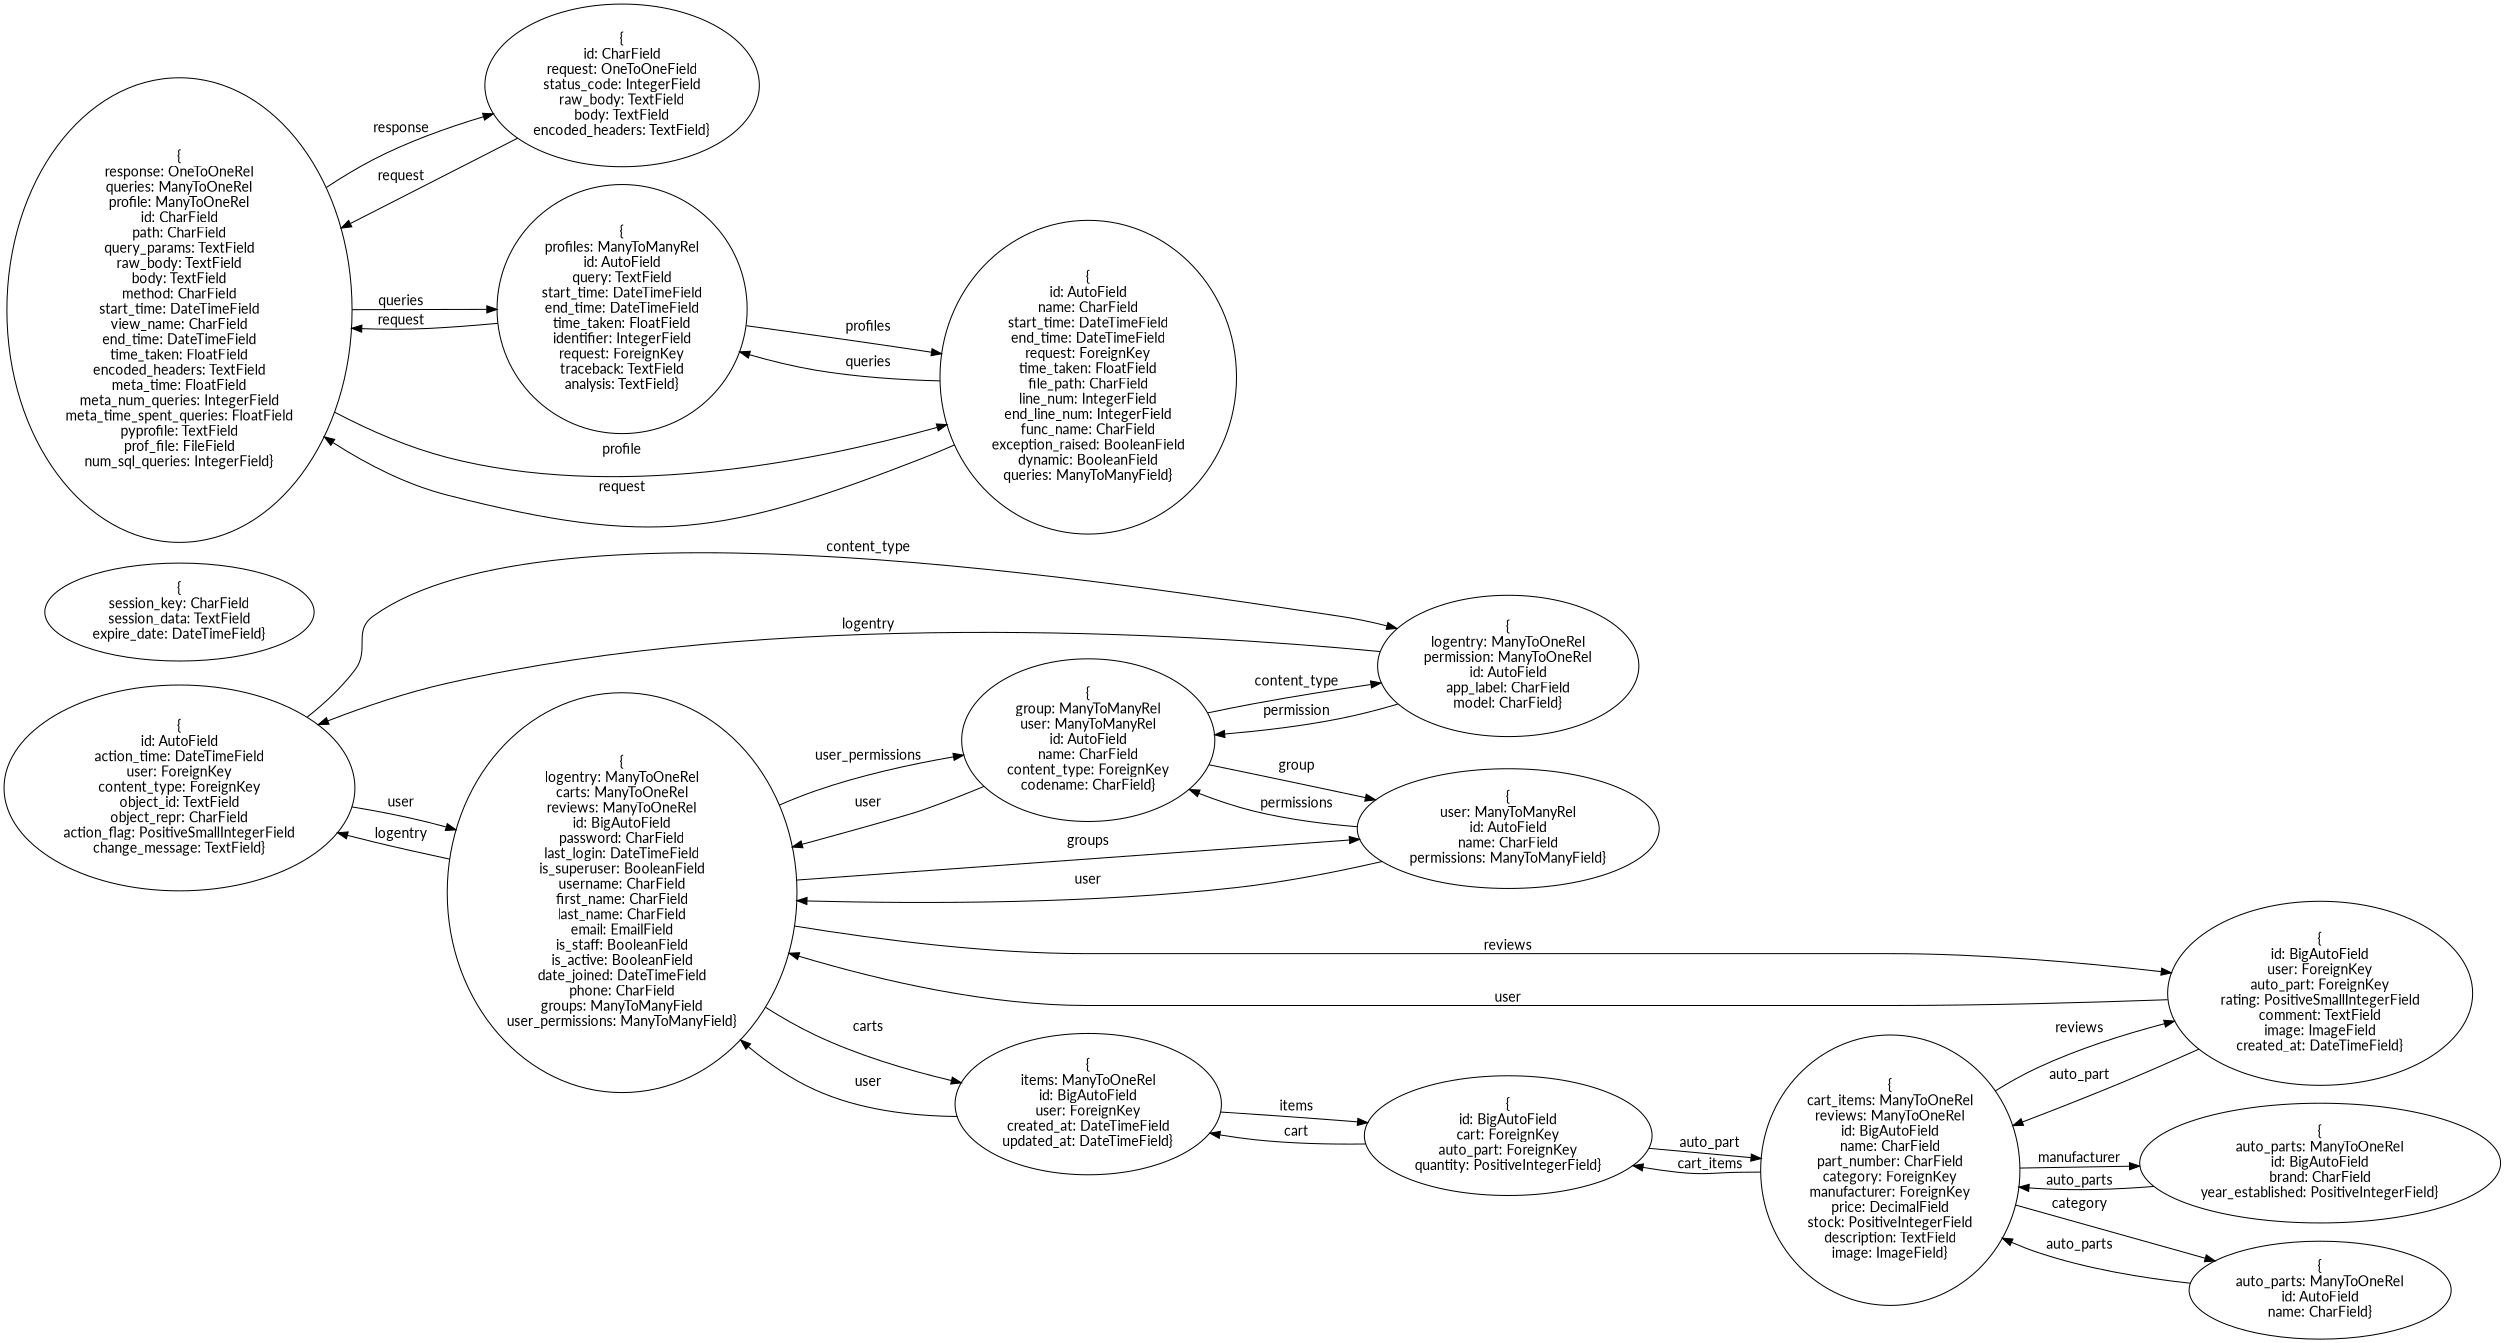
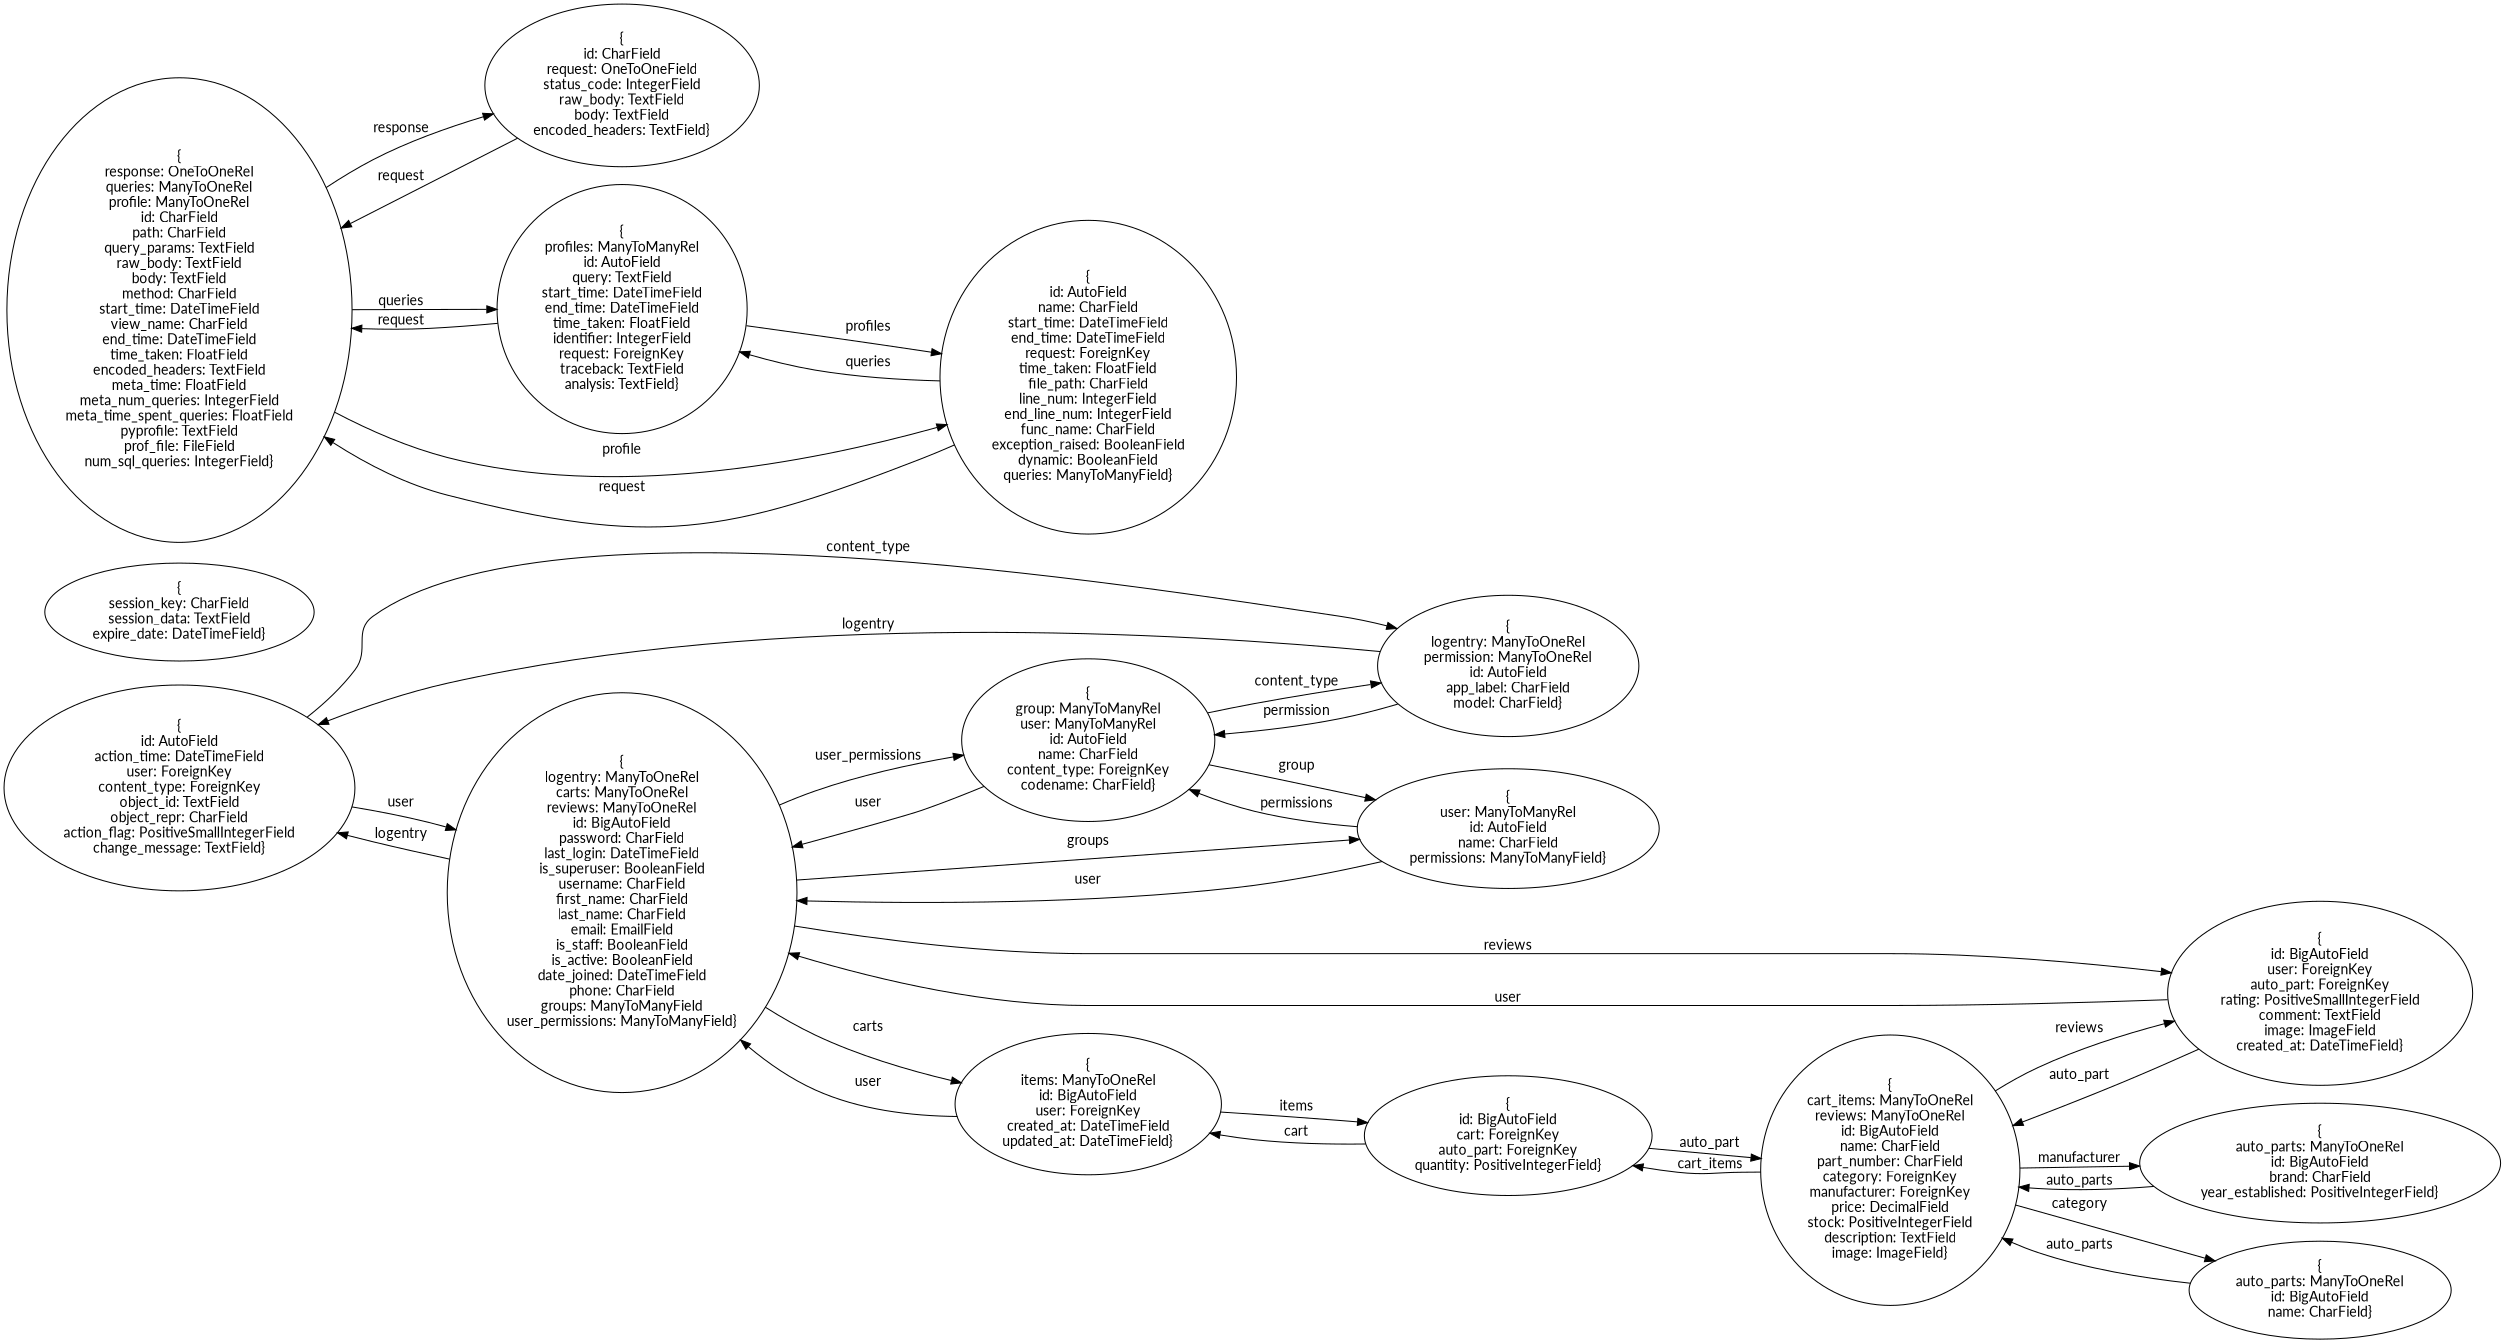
  digraph {
    rankdir=LR
    fontname=Lato
    node [fontname=Lato]
    edge [fontname=Lato]
    n1 [label="{\nid: AutoField\naction_time: DateTimeField\nuser: ForeignKey\ncontent_type: ForeignKey\nobject_id: TextField\nobject_repr: CharField\naction_flag: PositiveSmallIntegerField\nchange_message: TextField}"]
    n2 [label="{\nlogentry: ManyToOneRel\ncarts: ManyToOneRel\nreviews: ManyToOneRel\nid: BigAutoField\npassword: CharField\nlast_login: DateTimeField\nis_superuser: BooleanField\nusername: CharField\nfirst_name: CharField\nlast_name: CharField\nemail: EmailField\nis_staff: BooleanField\nis_active: BooleanField\ndate_joined: DateTimeField\nphone: CharField\ngroups: ManyToManyField\nuser_permissions: ManyToManyField}"]
    n3 [label="{\nlogentry: ManyToOneRel\npermission: ManyToOneRel\nid: AutoField\napp_label: CharField\nmodel: CharField}"]
    n4 [label="{\ngroup: ManyToManyRel\nuser: ManyToManyRel\nid: AutoField\nname: CharField\ncontent_type: ForeignKey\ncodename: CharField}"]
    n5 [label="{\nuser: ManyToManyRel\nid: AutoField\nname: CharField\npermissions: ManyToManyField}"]
    n6 [label="{\nid: BigAutoField\nuser: ForeignKey\nauto_part: ForeignKey\nrating: PositiveSmallIntegerField\ncomment: TextField\nimage: ImageField\ncreated_at: DateTimeField}"]
    n7 [label="{\nitems: ManyToOneRel\nid: BigAutoField\nuser: ForeignKey\ncreated_at: DateTimeField\nupdated_at: DateTimeField}"]
    n8 [label="{\nsession_key: CharField\nsession_data: TextField\nexpire_date: DateTimeField}"]
    n9 [label="{\nauto_parts: ManyToOneRel\nid: BigAutoField\nbrand: CharField\nyear_established: PositiveIntegerField}"]
    n10 [label="{\ncart_items: ManyToOneRel\nreviews: ManyToOneRel\nid: BigAutoField\nname: CharField\npart_number: CharField\ncategory: ForeignKey\nmanufacturer: ForeignKey\nprice: DecimalField\nstock: PositiveIntegerField\ndescription: TextField\nimage: ImageField}"]
-   n11 [label="{\nauto_parts: ManyToOneRel\nid: AutoField\nname: CharField}"]
+   n11 [label="{\nauto_parts: ManyToOneRel\nid: BigAutoField\nname: CharField}"]
    n12 [label="{\nid: BigAutoField\ncart: ForeignKey\nauto_part: ForeignKey\nquantity: PositiveIntegerField}"]
    n13 [label="{\nresponse: OneToOneRel\nqueries: ManyToOneRel\nprofile: ManyToOneRel\nid: CharField\npath: CharField\nquery_params: TextField\nraw_body: TextField\nbody: TextField\nmethod: CharField\nstart_time: DateTimeField\nview_name: CharField\nend_time: DateTimeField\ntime_taken: FloatField\nencoded_headers: TextField\nmeta_time: FloatField\nmeta_num_queries: IntegerField\nmeta_time_spent_queries: FloatField\npyprofile: TextField\nprof_file: FileField\nnum_sql_queries: IntegerField}"]
    n14 [label="{\nid: CharField\nrequest: OneToOneField\nstatus_code: IntegerField\nraw_body: TextField\nbody: TextField\nencoded_headers: TextField}"]
    n15 [label="{\nprofiles: ManyToManyRel\nid: AutoField\nquery: TextField\nstart_time: DateTimeField\nend_time: DateTimeField\ntime_taken: FloatField\nidentifier: IntegerField\nrequest: ForeignKey\ntraceback: TextField\nanalysis: TextField}"]
    n16 [label="{\nid: AutoField\nname: CharField\nstart_time: DateTimeField\nend_time: DateTimeField\nrequest: ForeignKey\ntime_taken: FloatField\nfile_path: CharField\nline_num: IntegerField\nend_line_num: IntegerField\nfunc_name: CharField\nexception_raised: BooleanField\ndynamic: BooleanField\nqueries: ManyToManyField}"]
    n1 -> n2 [label=user]
    n1 -> n3 [label=content_type]
    n2 -> n1 [label=logentry]
    n2 -> n4 [label=user_permissions]
    n2 -> n5 [label=groups]
    n2 -> n6 [label=reviews]
    n2 -> n7 [label=carts]
    n3 -> n1 [label=logentry]
    n3 -> n4 [label=permission]
    n4 -> n2 [label=user]
    n4 -> n3 [label=content_type]
    n4 -> n5 [label=group]
    n5 -> n2 [label=user]
    n5 -> n4 [label=permissions]
    n6 -> n2 [label=user]
    n6 -> n10 [label=auto_part]
    n7 -> n2 [label=user]
    n7 -> n12 [label=items]
    n9 -> n10 [label=auto_parts]
    n10 -> n6 [label=reviews]
    n10 -> n9 [label=manufacturer]
    n10 -> n11 [label=category]
    n10 -> n12 [label=cart_items]
    n11 -> n10 [label=auto_parts]
    n12 -> n7 [label=cart]
    n12 -> n10 [label=auto_part]
    n13 -> n14 [label=response]
    n13 -> n15 [label=queries]
    n13 -> n16 [label=profile]
    n14 -> n13 [label=request]
    n15 -> n13 [label=request]
    n15 -> n16 [label=profiles]
    n16 -> n13 [label=request]
    n16 -> n15 [label=queries]
  }
